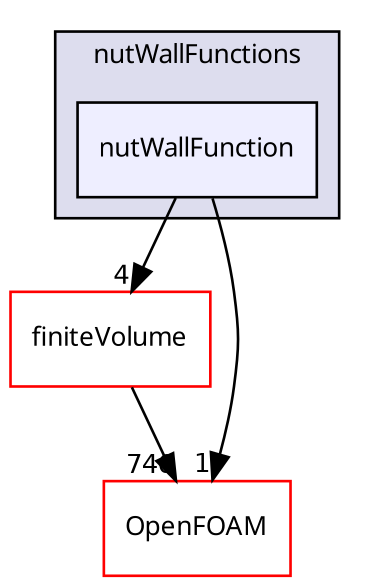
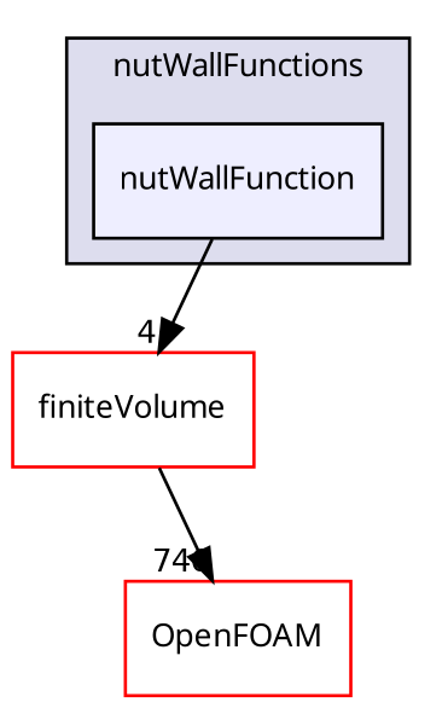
  digraph {
    compound=true
    fontname="Noto Sans"
    node [fontname="Noto Sans" fontsize=10 shape=box color=red]
    edge [fontname="Noto Sans" labeldistance=1.5 labelfontname=Helvetica labelfontsize=10]
    n1 [fillcolor="#eeeeff" label=nutWallFunction pencolor=black style=filled color=""]
    n2 [label=finiteVolume]
    n3 [label=OpenFOAM]
    subgraph cluster_1 {
      bgcolor="#ddddee"
      fontsize=10
      label=nutWallFunctions
      pencolor=black
      n1
    }
    n1 -> n2 [headlabel=4]
-   n1 -> n3 [headlabel=1]
    n2 -> n3 [headlabel=746]
  }
